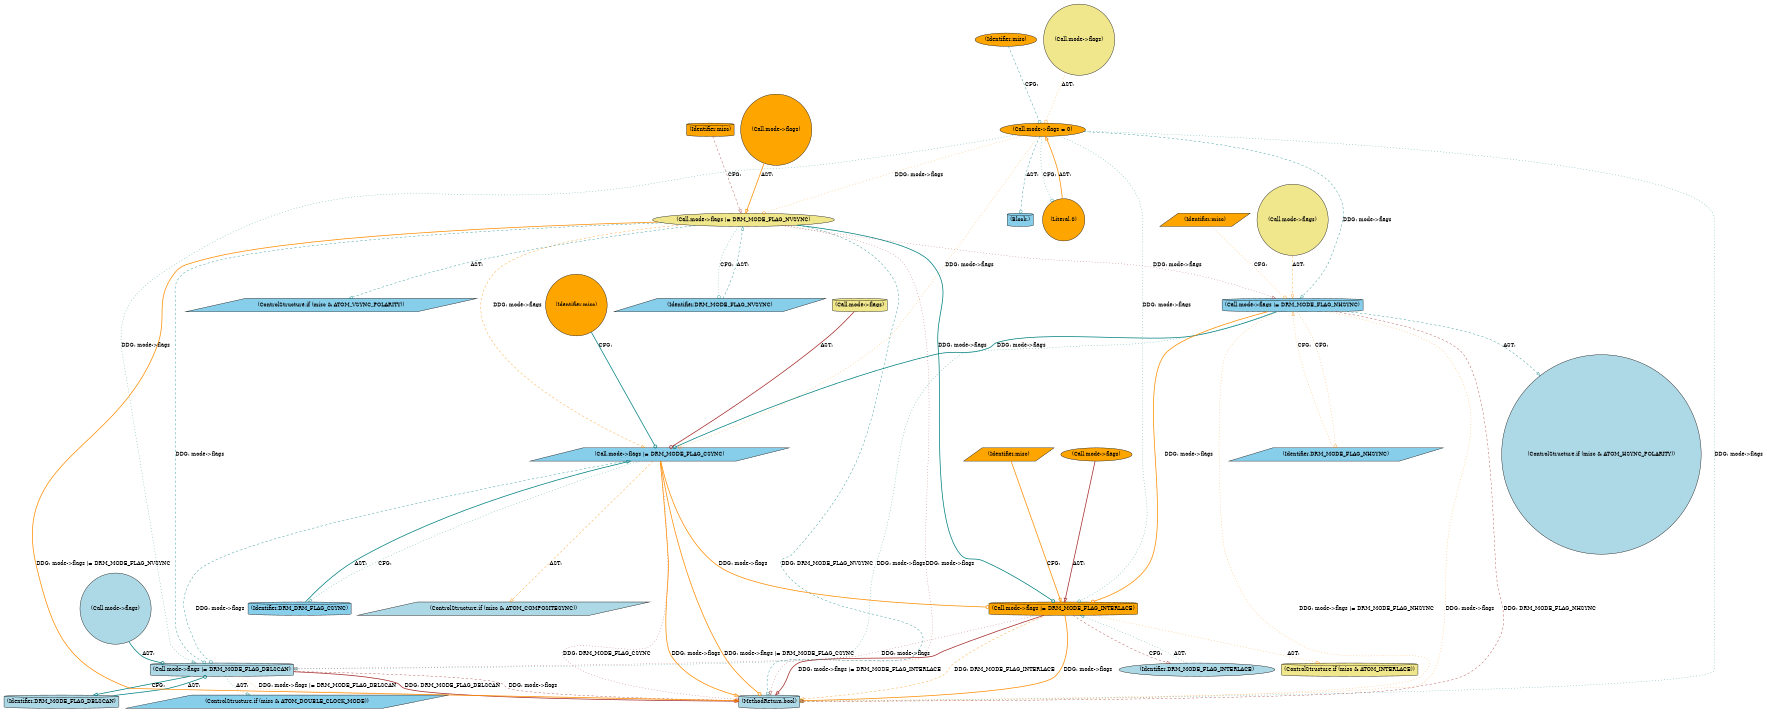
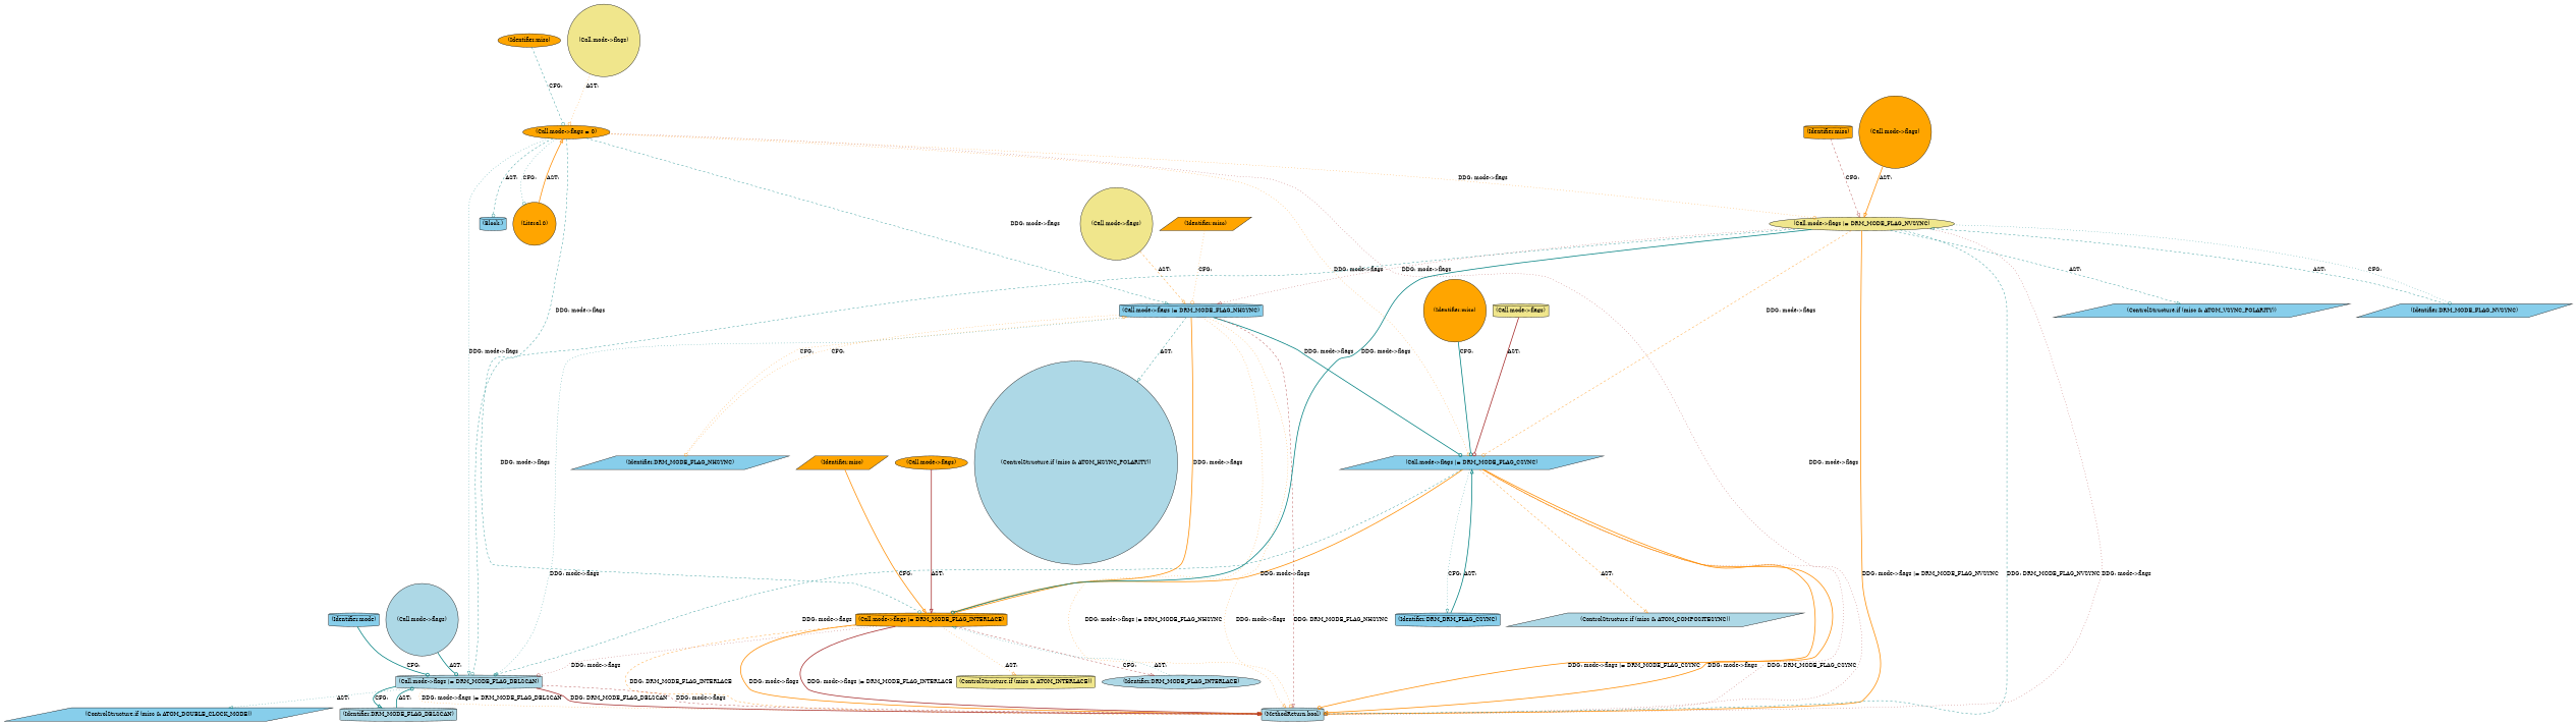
  digraph {
    node [fillcolor=orange shape=cylinder style=filled]
    edge [arrowhead=onormal color=teal style=dotted]
    n1 [fillcolor=skyblue label="(Call,mode->flags |= DRM_MODE_FLAG_CSYNC)" shape=parallelogram]
    n2 [label="(Call,mode->flags |= DRM_MODE_FLAG_INTERLACE)"]
    n3 [fillcolor=lightblue label="(Call,mode->flags |= DRM_MODE_FLAG_DBLSCAN)"]
    n4 [fillcolor=lightblue label="(MethodReturn,bool)"]
    n5 [fillcolor=skyblue label="(Identifier,DRM_DRM_FLAG_CSYNC)"]
    n6 [fillcolor=lightblue label="(ControlStructure,if (misc & ATOM_COMPOSITESYNC))" shape=parallelogram]
    n7 [fillcolor=khaki label="(ControlStructure,if (misc & ATOM_INTERLACE))"]
    n8 [fillcolor=lightblue label="(Identifier,DRM_MODE_FLAG_INTERLACE)" shape=ellipse]
    n9 [fillcolor=skyblue label="(ControlStructure,if (misc & ATOM_DOUBLE_CLOCK_MODE))" shape=parallelogram]
    n10 [fillcolor=lightblue label="(Identifier,DRM_MODE_FLAG_DBLSCAN)"]
    n11 [fillcolor=skyblue label="(Call,mode->flags |= DRM_MODE_FLAG_NHSYNC)"]
    n12 [fillcolor=lightblue label="(ControlStructure,if (misc & ATOM_HSYNC_POLARITY))" shape=circle]
    n13 [fillcolor=skyblue label="(Identifier,DRM_MODE_FLAG_NHSYNC)" shape=parallelogram]
    n14 [label="(Call,mode->flags = 0)" shape=ellipse]
    n15 [fillcolor=khaki label="(Call,mode->flags |= DRM_MODE_FLAG_NVSYNC)" shape=ellipse]
    n16 [fillcolor=skyblue label="(Block,)"]
    n17 [label="(Literal,0)" shape=circle]
    n18 [fillcolor=skyblue label="(ControlStructure,if (misc & ATOM_VSYNC_POLARITY))" shape=parallelogram]
    n19 [fillcolor=skyblue label="(Identifier,DRM_MODE_FLAG_NVSYNC)" shape=parallelogram]
    n20 [label="(Identifier,misc)" shape=circle]
+   n21 [fillcolor=skyblue label="(Identifier,mode)"]
    n22 [fillcolor=khaki label="(Call,mode->flags)" shape=circle]
    n23 [label="(Identifier,misc)" shape=parallelogram]
    n24 [label="(Identifier,misc)"]
    n25 [fillcolor=lightblue label="(Call,mode->flags)" shape=circle]
    n26 [label="(Identifier,misc)" shape=ellipse]
    n27 [label="(Call,mode->flags)" shape=circle]
    n28 [label="(Call,mode->flags)" shape=ellipse]
    n29 [label="(Identifier,misc)" shape=parallelogram]
    n30 [fillcolor=khaki label="(Call,mode->flags)"]
    n31 [fillcolor=khaki label="(Call,mode->flags)" shape=circle]
    n1 -> n2 [arrowhead=odot color=darkorange label="DDG: mode->flags" style=bold]
    n1 -> n3 [arrowhead=odot label="DDG: mode->flags" style=dashed]
    n1 -> n4 [arrowhead=odot color=darkorange label="DDG: mode->flags |= DRM_MODE_FLAG_CSYNC" style=bold]
    n1 -> n4 [arrowhead=odot color=brown label="DDG: DRM_MODE_FLAG_CSYNC"]
    n1 -> n4 [color=darkorange label="DDG: mode->flags" style=bold]
    n1 -> n5 [label="CFG: "]
    n1 -> n6 [color=darkorange label="AST: " style=dashed]
    n2 -> n3 [arrowhead=odot color=brown label="DDG: mode->flags"]
    n2 -> n4 [color=brown label="DDG: mode->flags |= DRM_MODE_FLAG_INTERLACE" style=bold]
    n2 -> n4 [color=darkorange label="DDG: DRM_MODE_FLAG_INTERLACE" style=dashed]
    n2 -> n4 [arrowhead=odot color=darkorange label="DDG: mode->flags" style=bold]
    n2 -> n7 [color=darkorange label="AST: "]
    n2 -> n8 [color=brown label="CFG: " style=dashed]
    n3 -> n4 [color=darkorange label="DDG: mode->flags |= DRM_MODE_FLAG_DBLSCAN"]
    n3 -> n4 [color=brown label="DDG: DRM_MODE_FLAG_DBLSCAN" style=bold]
    n3 -> n4 [arrowhead=odot color=brown label="DDG: mode->flags" style=dashed]
    n3 -> n9 [label="AST: "]
    n3 -> n10 [label="CFG: " style=bold]
    n5 -> n1 [label="AST: " style=bold]
    n8 -> n2 [label="AST: "]
    n10 -> n3 [arrowhead=odot label="AST: " style=bold]
    n11 -> n1 [arrowhead=odot label="DDG: mode->flags" style=bold]
    n11 -> n2 [arrowhead=odot color=darkorange label="DDG: mode->flags" style=bold]
    n11 -> n3 [label="DDG: mode->flags"]
    n11 -> n4 [color=darkorange label="DDG: mode->flags |= DRM_MODE_FLAG_NHSYNC"]
    n11 -> n4 [arrowhead=odot color=darkorange label="DDG: mode->flags"]
    n11 -> n4 [color=brown label="DDG: DRM_MODE_FLAG_NHSYNC" style=dashed]
    n11 -> n12 [label="AST: " style=dashed]
    n11 -> n13 [arrowhead=odot color=darkorange label="CFG: "]
    n13 -> n11 [color=darkorange label="CFG: "]
    n14 -> n1 [arrowhead=odot color=darkorange label="DDG: mode->flags"]
-   n14 -> n2 [arrowhead=odot label="DDG: mode->flags"]
+   n14 -> n2 [arrowhead=odot label="DDG: mode->flags" style=dashed]
    n14 -> n3 [label="DDG: mode->flags"]
-   n14 -> n4 [arrowhead=odot label="DDG: mode->flags"]
+   n14 -> n4 [arrowhead=odot color=brown label="DDG: mode->flags"]
    n14 -> n11 [label="DDG: mode->flags" style=dashed]
    n14 -> n15 [arrowhead=odot color=darkorange label="DDG: mode->flags"]
    n14 -> n16 [arrowhead=odot label="AST: " style=dashed]
    n14 -> n17 [arrowhead=odot label="CFG: "]
-   n15 -> n1 [color=darkorange label="DDG: mode->flags" style=dashed]
+   n15 -> n1 [arrowhead=odot color=darkorange label="DDG: mode->flags" style=dashed]
    n15 -> n2 [arrowhead=odot label="DDG: mode->flags" style=bold]
    n15 -> n3 [arrowhead=odot label="DDG: mode->flags" style=dashed]
    n15 -> n4 [color=brown label="DDG: mode->flags"]
    n15 -> n4 [color=darkorange label="DDG: mode->flags |= DRM_MODE_FLAG_NVSYNC" style=bold]
    n15 -> n4 [arrowhead=odot label="DDG: DRM_MODE_FLAG_NVSYNC" style=dashed]
    n15 -> n11 [color=brown label="DDG: mode->flags"]
    n15 -> n18 [label="AST: " style=dashed]
    n15 -> n19 [arrowhead=odot label="CFG: "]
    n17 -> n14 [color=darkorange label="AST: " style=bold]
    n19 -> n15 [label="AST: " style=dashed]
    n20 -> n1 [arrowhead=odot label="CFG: " style=bold]
+   n21 -> n3 [arrowhead=odot label="CFG: " style=bold]
    n22 -> n11 [color=darkorange label="AST: " style=dashed]
    n23 -> n11 [arrowhead=odot color=darkorange label="CFG: "]
    n24 -> n15 [color=brown label="CFG: " style=dashed]
    n25 -> n3 [arrowhead=odot label="AST: " style=bold]
    n26 -> n14 [arrowhead=odot label="CFG: " style=dashed]
    n27 -> n15 [color=darkorange label="AST: " style=bold]
    n28 -> n2 [color=brown label="AST: " style=bold]
    n29 -> n2 [color=darkorange label="CFG: " style=bold]
    n30 -> n1 [arrowhead=odot color=brown label="AST: " style=bold]
    n31 -> n14 [arrowhead=odot color=darkorange label="AST: "]
  }
